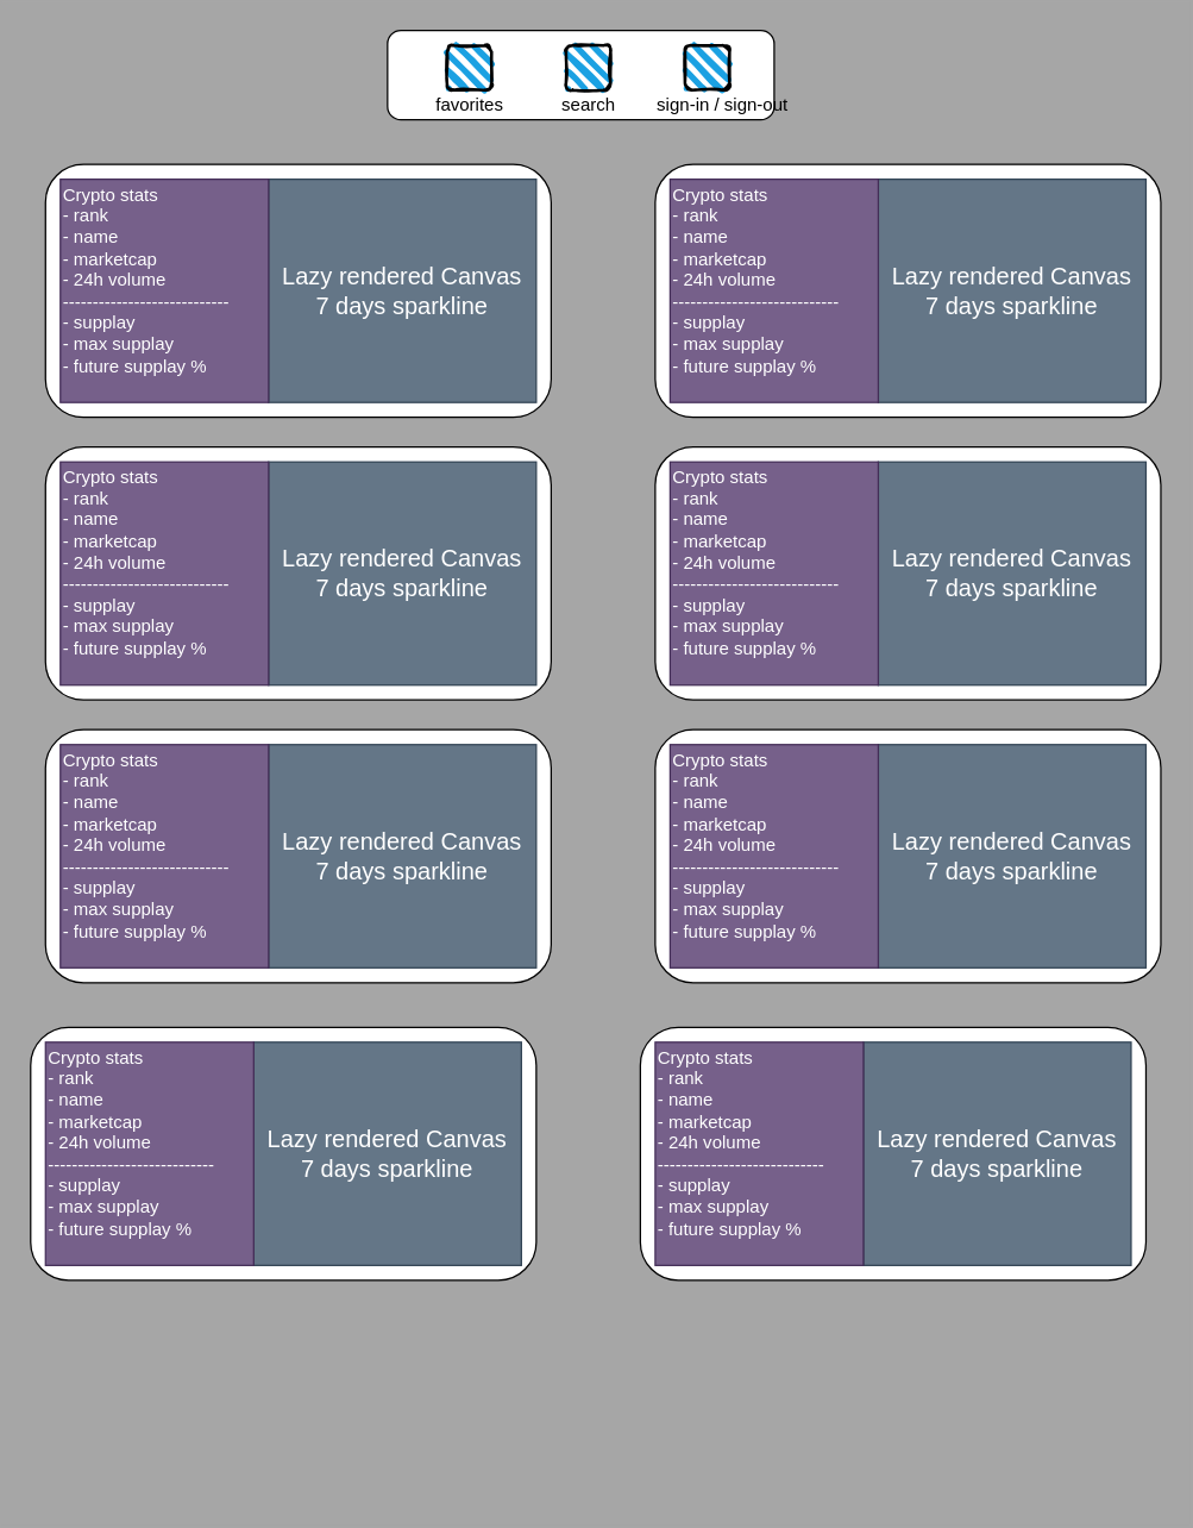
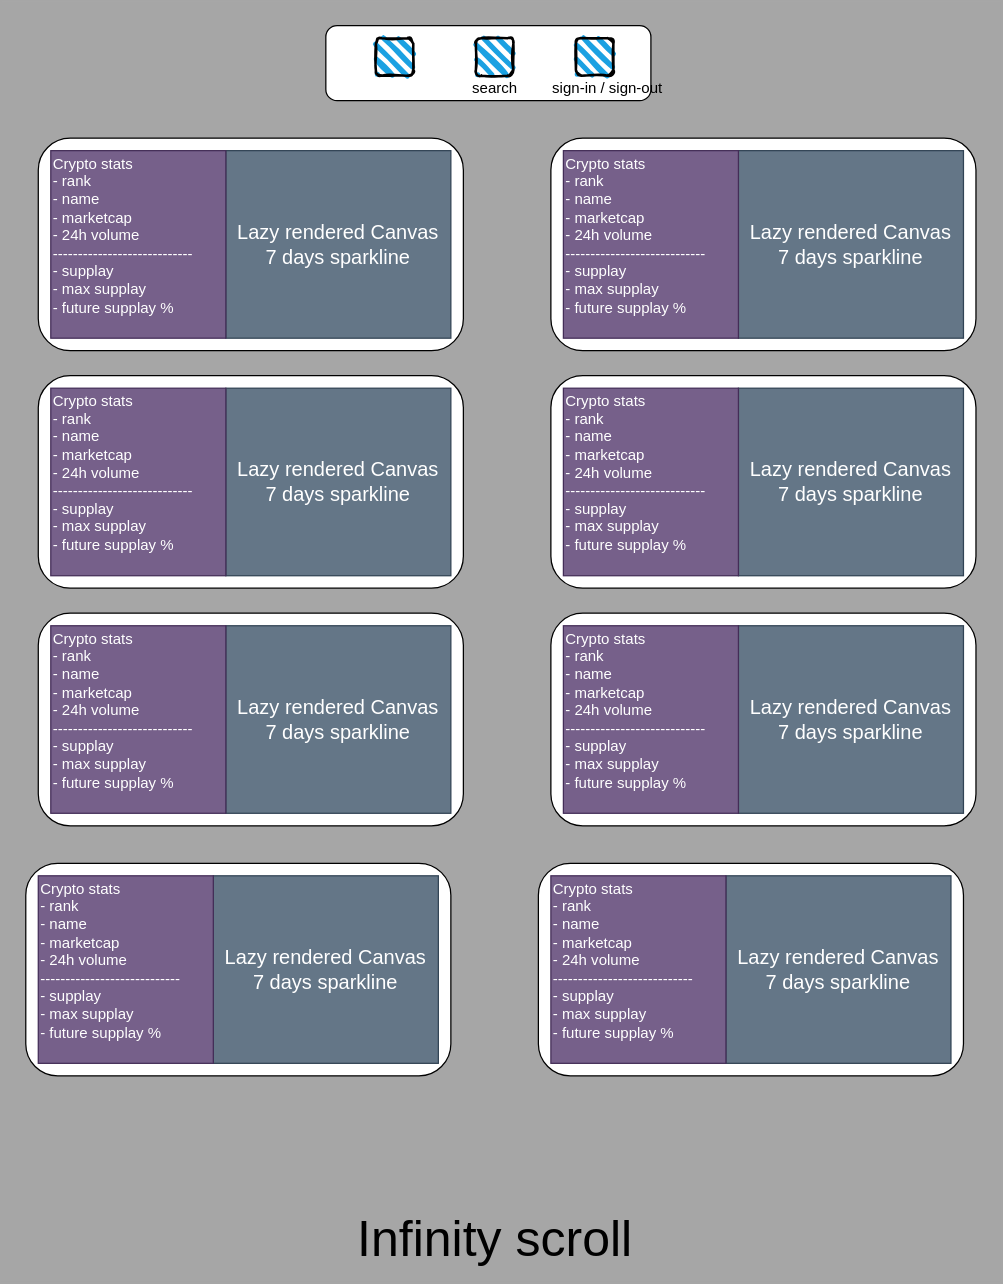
  <mxCell id="0" />
  <mxCell id="1" parent="0" />
  <mxCell id="2" value="" style="rounded=1;whiteSpace=wrap;html=1;" parent="1" vertex="1"><mxGeometry x="260" y="20" width="260" height="60" as="geometry" /></mxCell>
  <mxCell id="3" value="" style="rounded=1;whiteSpace=wrap;html=1;strokeWidth=2;fillWeight=4;hachureGap=8;hachureAngle=45;fillColor=#1ba1e2;sketch=1;" parent="1" vertex="1"><mxGeometry x="300" y="30" width="30" height="30" as="geometry" /></mxCell>
  <mxCell id="4" value="" style="rounded=1;whiteSpace=wrap;html=1;strokeWidth=2;fillWeight=4;hachureGap=8;hachureAngle=45;fillColor=#1ba1e2;sketch=1;" parent="1" vertex="1"><mxGeometry x="460" y="30" width="30" height="30" as="geometry" /></mxCell>
  <mxCell id="5" value="" style="rounded=1;whiteSpace=wrap;html=1;strokeWidth=2;fillWeight=4;hachureGap=8;hachureAngle=45;fillColor=#1ba1e2;sketch=1;" parent="1" vertex="1"><mxGeometry x="380" y="30" width="30" height="30" as="geometry" /></mxCell>
- <mxCell id="6" value="favorites" style="text;html=1;align=center;verticalAlign=middle;resizable=0;points=[];autosize=1;strokeColor=none;" parent="1" vertex="1"><mxGeometry x="285" y="60" width="60" height="20" as="geometry" /></mxCell>
  <mxCell id="7" value="search" style="text;html=1;align=center;verticalAlign=middle;resizable=0;points=[];autosize=1;strokeColor=none;" parent="1" vertex="1"><mxGeometry x="370" y="60" width="50" height="20" as="geometry" /></mxCell>
  <mxCell id="8" value="sign-in / sign-out" style="text;html=1;align=center;verticalAlign=middle;resizable=0;points=[];autosize=1;strokeColor=none;" parent="1" vertex="1"><mxGeometry x="435" y="60" width="100" height="20" as="geometry" /></mxCell>
  <mxCell id="9" value="" style="rounded=1;whiteSpace=wrap;html=1;" parent="1" vertex="1"><mxGeometry x="30" y="110" width="340" height="170" as="geometry" /></mxCell>
  <mxCell id="10" value="" style="rounded=1;whiteSpace=wrap;html=1;" parent="1" vertex="1"><mxGeometry x="440" y="110" width="340" height="170" as="geometry" /></mxCell>
  <mxCell id="11" value="" style="rounded=1;whiteSpace=wrap;html=1;" parent="1" vertex="1"><mxGeometry x="30" y="300" width="340" height="170" as="geometry" /></mxCell>
  <mxCell id="12" value="" style="rounded=1;whiteSpace=wrap;html=1;" parent="1" vertex="1"><mxGeometry x="440" y="300" width="340" height="170" as="geometry" /></mxCell>
  <mxCell id="13" value="" style="rounded=1;whiteSpace=wrap;html=1;" parent="1" vertex="1"><mxGeometry x="30" y="490" width="340" height="170" as="geometry" /></mxCell>
  <mxCell id="14" value="" style="rounded=1;whiteSpace=wrap;html=1;" parent="1" vertex="1"><mxGeometry x="440" y="490" width="340" height="170" as="geometry" /></mxCell>
  <mxCell id="15" value="&lt;font style=&quot;font-size: 16px&quot;&gt;Lazy rendered Canvas&lt;br&gt;7 days sparkline&lt;/font&gt;" style="rounded=0;whiteSpace=wrap;html=1;fillColor=#647687;strokeColor=#314354;fontColor=#ffffff;" parent="1" vertex="1"><mxGeometry x="180" y="120" width="180" height="150" as="geometry" /></mxCell>
  <mxCell id="16" value="&lt;font style=&quot;font-size: 16px&quot;&gt;Lazy rendered Canvas&lt;br&gt;7 days sparkline&lt;/font&gt;" style="rounded=0;whiteSpace=wrap;html=1;fillColor=#647687;strokeColor=#314354;fontColor=#ffffff;" parent="1" vertex="1"><mxGeometry x="590" y="120" width="180" height="150" as="geometry" /></mxCell>
  <mxCell id="17" value="&lt;font style=&quot;font-size: 16px&quot;&gt;Lazy rendered Canvas&lt;br&gt;7 days sparkline&lt;/font&gt;" style="rounded=0;whiteSpace=wrap;html=1;fillColor=#647687;strokeColor=#314354;fontColor=#ffffff;" parent="1" vertex="1"><mxGeometry x="180" y="310" width="180" height="150" as="geometry" /></mxCell>
  <mxCell id="18" value="&lt;font style=&quot;font-size: 16px&quot;&gt;Lazy rendered Canvas&lt;br&gt;7 days sparkline&lt;/font&gt;" style="rounded=0;whiteSpace=wrap;html=1;fillColor=#647687;strokeColor=#314354;fontColor=#ffffff;" parent="1" vertex="1"><mxGeometry x="590" y="310" width="180" height="150" as="geometry" /></mxCell>
  <mxCell id="19" value="&lt;font style=&quot;font-size: 16px&quot;&gt;Lazy rendered Canvas&lt;br&gt;7 days sparkline&lt;/font&gt;" style="rounded=0;whiteSpace=wrap;html=1;fillColor=#647687;strokeColor=#314354;fontColor=#ffffff;" parent="1" vertex="1"><mxGeometry x="180" y="500" width="180" height="150" as="geometry" /></mxCell>
  <mxCell id="20" value="&lt;font style=&quot;font-size: 16px&quot;&gt;Lazy rendered Canvas&lt;br&gt;7 days sparkline&lt;/font&gt;" style="rounded=0;whiteSpace=wrap;html=1;fillColor=#647687;strokeColor=#314354;fontColor=#ffffff;" parent="1" vertex="1"><mxGeometry x="590" y="500" width="180" height="150" as="geometry" /></mxCell>
  <mxCell id="21" value="Crypto stats&lt;br&gt;- rank&lt;br&gt;- name&lt;br&gt;- marketcap&lt;br&gt;- 24h volume&lt;br&gt;----------------------------&lt;br&gt;- supplay&lt;span style=&quot;color: rgba(0 , 0 , 0 , 0) ; font-family: monospace ; font-size: 0px&quot;&gt;%3CmxGraphModel%3E%3Croot%3E%3CmxCell%20id%3D%220%22%2F%3E%3CmxCell%20id%3D%221%22%20parent%3D%220%22%2F%3E%3CmxCell%20id%3D%222%22%20value%3D%22%26lt%3Bfont%20style%3D%26quot%3Bfont-size%3A%2016px%26quot%3B%26gt%3BLazy%20rendered%20Canvas%26lt%3Bbr%26gt%3B7%20days%20sparkline%26lt%3B%2Ffont%26gt%3B%22%20style%3D%22rounded%3D0%3BwhiteSpace%3Dwrap%3Bhtml%3D1%3BfillColor%3D%23647687%3BstrokeColor%3D%23314354%3BfontColor%3D%23ffffff%3B%22%20vertex%3D%221%22%20parent%3D%221%22%3E%3CmxGeometry%20x%3D%22200%22%20y%3D%22120%22%20width%3D%22180%22%20height%3D%22150%22%20as%3D%22geometry%22%2F%3E%3C%2FmxCell%3E%3C%2Froot%3E%3C%2FmxGraphModel%3E&lt;/span&gt;&lt;br&gt;- max supplay&lt;br&gt;- future supplay %&lt;br&gt;&lt;div&gt;&lt;br&gt;&lt;/div&gt;" style="rounded=0;whiteSpace=wrap;html=1;fillColor=#76608a;strokeColor=#432D57;fontColor=#ffffff;align=left;" parent="1" vertex="1"><mxGeometry x="40" y="120" width="140" height="150" as="geometry" /></mxCell>
  <mxCell id="22" value="Crypto stats&lt;br&gt;- rank&lt;br&gt;- name&lt;br&gt;- marketcap&lt;br&gt;- 24h volume&lt;br&gt;----------------------------&lt;br&gt;- supplay&lt;span style=&quot;color: rgba(0 , 0 , 0 , 0) ; font-family: monospace ; font-size: 0px&quot;&gt;%3CmxGraphModel%3E%3Croot%3E%3CmxCell%20id%3D%220%22%2F%3E%3CmxCell%20id%3D%221%22%20parent%3D%220%22%2F%3E%3CmxCell%20id%3D%222%22%20value%3D%22%26lt%3Bfont%20style%3D%26quot%3Bfont-size%3A%2016px%26quot%3B%26gt%3BLazy%20rendered%20Canvas%26lt%3Bbr%26gt%3B7%20days%20sparkline%26lt%3B%2Ffont%26gt%3B%22%20style%3D%22rounded%3D0%3BwhiteSpace%3Dwrap%3Bhtml%3D1%3BfillColor%3D%23647687%3BstrokeColor%3D%23314354%3BfontColor%3D%23ffffff%3B%22%20vertex%3D%221%22%20parent%3D%221%22%3E%3CmxGeometry%20x%3D%22200%22%20y%3D%22120%22%20width%3D%22180%22%20height%3D%22150%22%20as%3D%22geometry%22%2F%3E%3C%2FmxCell%3E%3C%2Froot%3E%3C%2FmxGraphModel%3E&lt;/span&gt;&lt;br&gt;- max supplay&lt;br&gt;- future supplay %&lt;br&gt;&lt;div&gt;&lt;br&gt;&lt;/div&gt;" style="rounded=0;whiteSpace=wrap;html=1;fillColor=#76608a;strokeColor=#432D57;fontColor=#ffffff;align=left;" parent="1" vertex="1"><mxGeometry x="450" y="120" width="140" height="150" as="geometry" /></mxCell>
  <mxCell id="23" value="Crypto stats&lt;br&gt;- rank&lt;br&gt;- name&lt;br&gt;- marketcap&lt;br&gt;- 24h volume&lt;br&gt;----------------------------&lt;br&gt;- supplay&lt;span style=&quot;color: rgba(0 , 0 , 0 , 0) ; font-family: monospace ; font-size: 0px&quot;&gt;%3CmxGraphModel%3E%3Croot%3E%3CmxCell%20id%3D%220%22%2F%3E%3CmxCell%20id%3D%221%22%20parent%3D%220%22%2F%3E%3CmxCell%20id%3D%222%22%20value%3D%22%26lt%3Bfont%20style%3D%26quot%3Bfont-size%3A%2016px%26quot%3B%26gt%3BLazy%20rendered%20Canvas%26lt%3Bbr%26gt%3B7%20days%20sparkline%26lt%3B%2Ffont%26gt%3B%22%20style%3D%22rounded%3D0%3BwhiteSpace%3Dwrap%3Bhtml%3D1%3BfillColor%3D%23647687%3BstrokeColor%3D%23314354%3BfontColor%3D%23ffffff%3B%22%20vertex%3D%221%22%20parent%3D%221%22%3E%3CmxGeometry%20x%3D%22200%22%20y%3D%22120%22%20width%3D%22180%22%20height%3D%22150%22%20as%3D%22geometry%22%2F%3E%3C%2FmxCell%3E%3C%2Froot%3E%3C%2FmxGraphModel%3E&lt;/span&gt;&lt;br&gt;- max supplay&lt;br&gt;- future supplay %&lt;br&gt;&lt;div&gt;&lt;br&gt;&lt;/div&gt;" style="rounded=0;whiteSpace=wrap;html=1;fillColor=#76608a;strokeColor=#432D57;fontColor=#ffffff;align=left;" parent="1" vertex="1"><mxGeometry x="40" y="310" width="140" height="150" as="geometry" /></mxCell>
  <mxCell id="24" value="Crypto stats&lt;br&gt;- rank&lt;br&gt;- name&lt;br&gt;- marketcap&lt;br&gt;- 24h volume&lt;br&gt;----------------------------&lt;br&gt;- supplay&lt;span style=&quot;color: rgba(0 , 0 , 0 , 0) ; font-family: monospace ; font-size: 0px&quot;&gt;%3CmxGraphModel%3E%3Croot%3E%3CmxCell%20id%3D%220%22%2F%3E%3CmxCell%20id%3D%221%22%20parent%3D%220%22%2F%3E%3CmxCell%20id%3D%222%22%20value%3D%22%26lt%3Bfont%20style%3D%26quot%3Bfont-size%3A%2016px%26quot%3B%26gt%3BLazy%20rendered%20Canvas%26lt%3Bbr%26gt%3B7%20days%20sparkline%26lt%3B%2Ffont%26gt%3B%22%20style%3D%22rounded%3D0%3BwhiteSpace%3Dwrap%3Bhtml%3D1%3BfillColor%3D%23647687%3BstrokeColor%3D%23314354%3BfontColor%3D%23ffffff%3B%22%20vertex%3D%221%22%20parent%3D%221%22%3E%3CmxGeometry%20x%3D%22200%22%20y%3D%22120%22%20width%3D%22180%22%20height%3D%22150%22%20as%3D%22geometry%22%2F%3E%3C%2FmxCell%3E%3C%2Froot%3E%3C%2FmxGraphModel%3E&lt;/span&gt;&lt;br&gt;- max supplay&lt;br&gt;- future supplay %&lt;br&gt;&lt;div&gt;&lt;br&gt;&lt;/div&gt;" style="rounded=0;whiteSpace=wrap;html=1;fillColor=#76608a;strokeColor=#432D57;fontColor=#ffffff;align=left;" parent="1" vertex="1"><mxGeometry x="450" y="310" width="140" height="150" as="geometry" /></mxCell>
  <mxCell id="25" value="Crypto stats&lt;br&gt;- rank&lt;br&gt;- name&lt;br&gt;- marketcap&lt;br&gt;- 24h volume&lt;br&gt;----------------------------&lt;br&gt;- supplay&lt;span style=&quot;color: rgba(0 , 0 , 0 , 0) ; font-family: monospace ; font-size: 0px&quot;&gt;%3CmxGraphModel%3E%3Croot%3E%3CmxCell%20id%3D%220%22%2F%3E%3CmxCell%20id%3D%221%22%20parent%3D%220%22%2F%3E%3CmxCell%20id%3D%222%22%20value%3D%22%26lt%3Bfont%20style%3D%26quot%3Bfont-size%3A%2016px%26quot%3B%26gt%3BLazy%20rendered%20Canvas%26lt%3Bbr%26gt%3B7%20days%20sparkline%26lt%3B%2Ffont%26gt%3B%22%20style%3D%22rounded%3D0%3BwhiteSpace%3Dwrap%3Bhtml%3D1%3BfillColor%3D%23647687%3BstrokeColor%3D%23314354%3BfontColor%3D%23ffffff%3B%22%20vertex%3D%221%22%20parent%3D%221%22%3E%3CmxGeometry%20x%3D%22200%22%20y%3D%22120%22%20width%3D%22180%22%20height%3D%22150%22%20as%3D%22geometry%22%2F%3E%3C%2FmxCell%3E%3C%2Froot%3E%3C%2FmxGraphModel%3E&lt;/span&gt;&lt;br&gt;- max supplay&lt;br&gt;- future supplay %&lt;br&gt;&lt;div&gt;&lt;br&gt;&lt;/div&gt;" style="rounded=0;whiteSpace=wrap;html=1;fillColor=#76608a;strokeColor=#432D57;fontColor=#ffffff;align=left;" parent="1" vertex="1"><mxGeometry x="40" y="500" width="140" height="150" as="geometry" /></mxCell>
  <mxCell id="26" value="Crypto stats&lt;br&gt;- rank&lt;br&gt;- name&lt;br&gt;- marketcap&lt;br&gt;- 24h volume&lt;br&gt;----------------------------&lt;br&gt;- supplay&lt;span style=&quot;color: rgba(0 , 0 , 0 , 0) ; font-family: monospace ; font-size: 0px&quot;&gt;%3CmxGraphModel%3E%3Croot%3E%3CmxCell%20id%3D%220%22%2F%3E%3CmxCell%20id%3D%221%22%20parent%3D%220%22%2F%3E%3CmxCell%20id%3D%222%22%20value%3D%22%26lt%3Bfont%20style%3D%26quot%3Bfont-size%3A%2016px%26quot%3B%26gt%3BLazy%20rendered%20Canvas%26lt%3Bbr%26gt%3B7%20days%20sparkline%26lt%3B%2Ffont%26gt%3B%22%20style%3D%22rounded%3D0%3BwhiteSpace%3Dwrap%3Bhtml%3D1%3BfillColor%3D%23647687%3BstrokeColor%3D%23314354%3BfontColor%3D%23ffffff%3B%22%20vertex%3D%221%22%20parent%3D%221%22%3E%3CmxGeometry%20x%3D%22200%22%20y%3D%22120%22%20width%3D%22180%22%20height%3D%22150%22%20as%3D%22geometry%22%2F%3E%3C%2FmxCell%3E%3C%2Froot%3E%3C%2FmxGraphModel%3E&lt;/span&gt;&lt;br&gt;- max supplay&lt;br&gt;- future supplay %&lt;br&gt;&lt;div&gt;&lt;br&gt;&lt;/div&gt;" style="rounded=0;whiteSpace=wrap;html=1;fillColor=#76608a;strokeColor=#432D57;fontColor=#ffffff;align=left;" parent="1" vertex="1"><mxGeometry x="450" y="500" width="140" height="150" as="geometry" /></mxCell>
  <mxCell id="27" value="" style="rounded=1;whiteSpace=wrap;html=1;" vertex="1" parent="1"><mxGeometry x="20" y="690" width="340" height="170" as="geometry" /></mxCell>
  <mxCell id="28" value="" style="rounded=1;whiteSpace=wrap;html=1;" vertex="1" parent="1"><mxGeometry x="430" y="690" width="340" height="170" as="geometry" /></mxCell>
  <mxCell id="29" value="&lt;font style=&quot;font-size: 16px&quot;&gt;Lazy rendered Canvas&lt;br&gt;7 days sparkline&lt;/font&gt;" style="rounded=0;whiteSpace=wrap;html=1;fillColor=#647687;strokeColor=#314354;fontColor=#ffffff;" vertex="1" parent="1"><mxGeometry x="170" y="700" width="180" height="150" as="geometry" /></mxCell>
  <mxCell id="30" value="&lt;font style=&quot;font-size: 16px&quot;&gt;Lazy rendered Canvas&lt;br&gt;7 days sparkline&lt;/font&gt;" style="rounded=0;whiteSpace=wrap;html=1;fillColor=#647687;strokeColor=#314354;fontColor=#ffffff;" vertex="1" parent="1"><mxGeometry x="580" y="700" width="180" height="150" as="geometry" /></mxCell>
  <mxCell id="31" value="Crypto stats&lt;br&gt;- rank&lt;br&gt;- name&lt;br&gt;- marketcap&lt;br&gt;- 24h volume&lt;br&gt;----------------------------&lt;br&gt;- supplay&lt;span style=&quot;color: rgba(0 , 0 , 0 , 0) ; font-family: monospace ; font-size: 0px&quot;&gt;%3CmxGraphModel%3E%3Croot%3E%3CmxCell%20id%3D%220%22%2F%3E%3CmxCell%20id%3D%221%22%20parent%3D%220%22%2F%3E%3CmxCell%20id%3D%222%22%20value%3D%22%26lt%3Bfont%20style%3D%26quot%3Bfont-size%3A%2016px%26quot%3B%26gt%3BLazy%20rendered%20Canvas%26lt%3Bbr%26gt%3B7%20days%20sparkline%26lt%3B%2Ffont%26gt%3B%22%20style%3D%22rounded%3D0%3BwhiteSpace%3Dwrap%3Bhtml%3D1%3BfillColor%3D%23647687%3BstrokeColor%3D%23314354%3BfontColor%3D%23ffffff%3B%22%20vertex%3D%221%22%20parent%3D%221%22%3E%3CmxGeometry%20x%3D%22200%22%20y%3D%22120%22%20width%3D%22180%22%20height%3D%22150%22%20as%3D%22geometry%22%2F%3E%3C%2FmxCell%3E%3C%2Froot%3E%3C%2FmxGraphModel%3E&lt;/span&gt;&lt;br&gt;- max supplay&lt;br&gt;- future supplay %&lt;br&gt;&lt;div&gt;&lt;br&gt;&lt;/div&gt;" style="rounded=0;whiteSpace=wrap;html=1;fillColor=#76608a;strokeColor=#432D57;fontColor=#ffffff;align=left;" vertex="1" parent="1"><mxGeometry x="30" y="700" width="140" height="150" as="geometry" /></mxCell>
  <mxCell id="32" value="Crypto stats&lt;br&gt;- rank&lt;br&gt;- name&lt;br&gt;- marketcap&lt;br&gt;- 24h volume&lt;br&gt;----------------------------&lt;br&gt;- supplay&lt;span style=&quot;color: rgba(0 , 0 , 0 , 0) ; font-family: monospace ; font-size: 0px&quot;&gt;%3CmxGraphModel%3E%3Croot%3E%3CmxCell%20id%3D%220%22%2F%3E%3CmxCell%20id%3D%221%22%20parent%3D%220%22%2F%3E%3CmxCell%20id%3D%222%22%20value%3D%22%26lt%3Bfont%20style%3D%26quot%3Bfont-size%3A%2016px%26quot%3B%26gt%3BLazy%20rendered%20Canvas%26lt%3Bbr%26gt%3B7%20days%20sparkline%26lt%3B%2Ffont%26gt%3B%22%20style%3D%22rounded%3D0%3BwhiteSpace%3Dwrap%3Bhtml%3D1%3BfillColor%3D%23647687%3BstrokeColor%3D%23314354%3BfontColor%3D%23ffffff%3B%22%20vertex%3D%221%22%20parent%3D%221%22%3E%3CmxGeometry%20x%3D%22200%22%20y%3D%22120%22%20width%3D%22180%22%20height%3D%22150%22%20as%3D%22geometry%22%2F%3E%3C%2FmxCell%3E%3C%2Froot%3E%3C%2FmxGraphModel%3E&lt;/span&gt;&lt;br&gt;- max supplay&lt;br&gt;- future supplay %&lt;br&gt;&lt;div&gt;&lt;br&gt;&lt;/div&gt;" style="rounded=0;whiteSpace=wrap;html=1;fillColor=#76608a;strokeColor=#432D57;fontColor=#ffffff;align=left;" vertex="1" parent="1"><mxGeometry x="440" y="700" width="140" height="150" as="geometry" /></mxCell>
+ <mxCell id="33" value="&lt;font style=&quot;font-size: 40px&quot;&gt;Infinity scroll&lt;/font&gt;" style="text;html=1;align=center;verticalAlign=middle;resizable=0;points=[];autosize=1;strokeColor=none;" vertex="1" parent="1"><mxGeometry x="275" y="975" width="240" height="30" as="geometry" /></mxCell>
